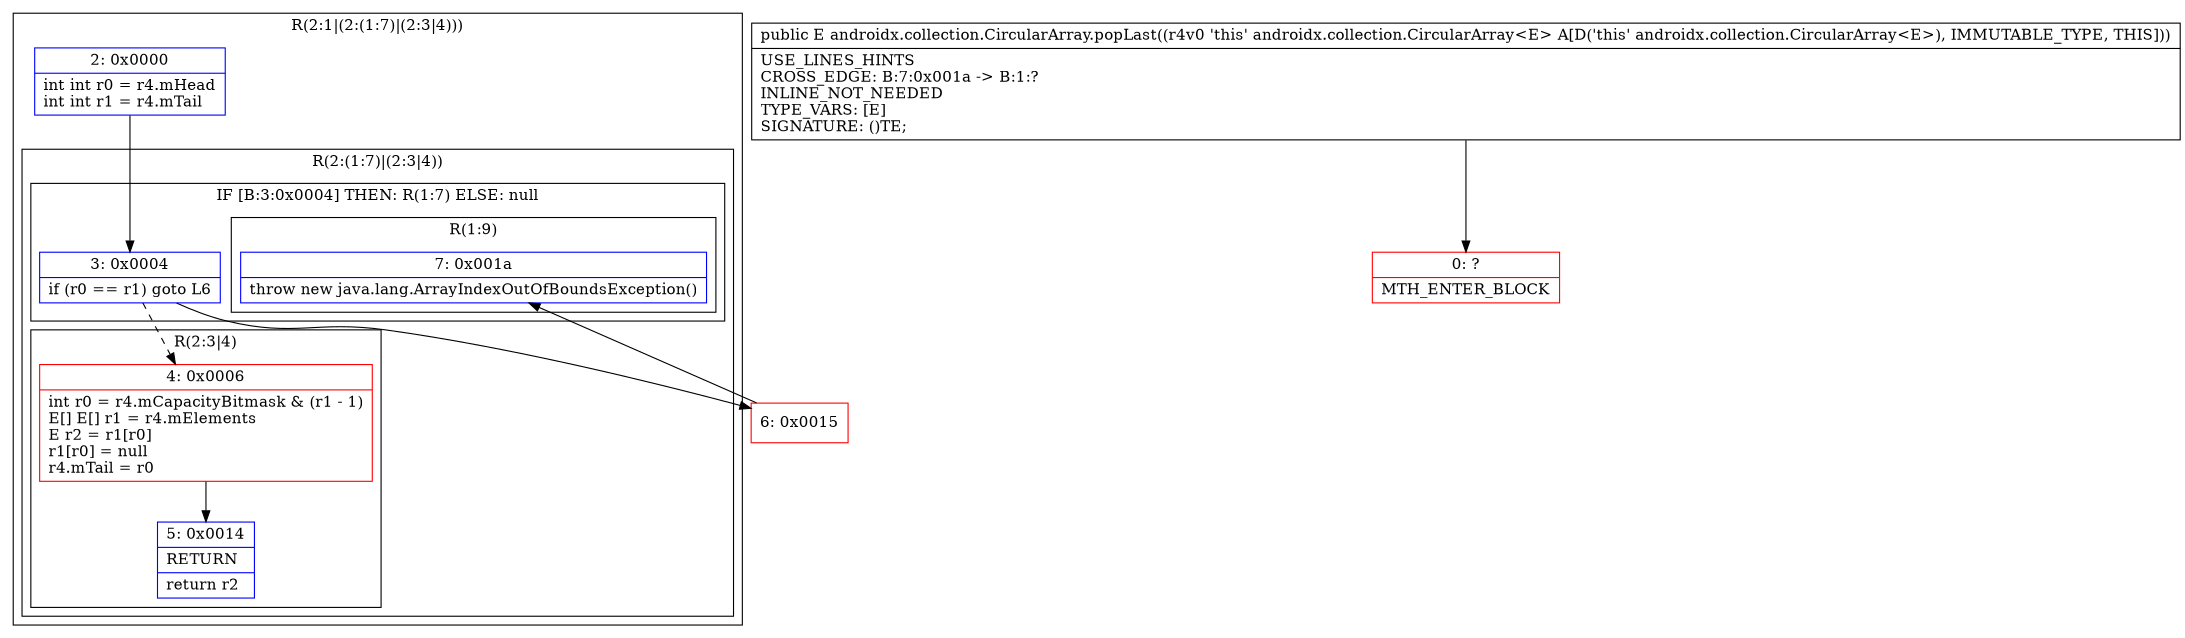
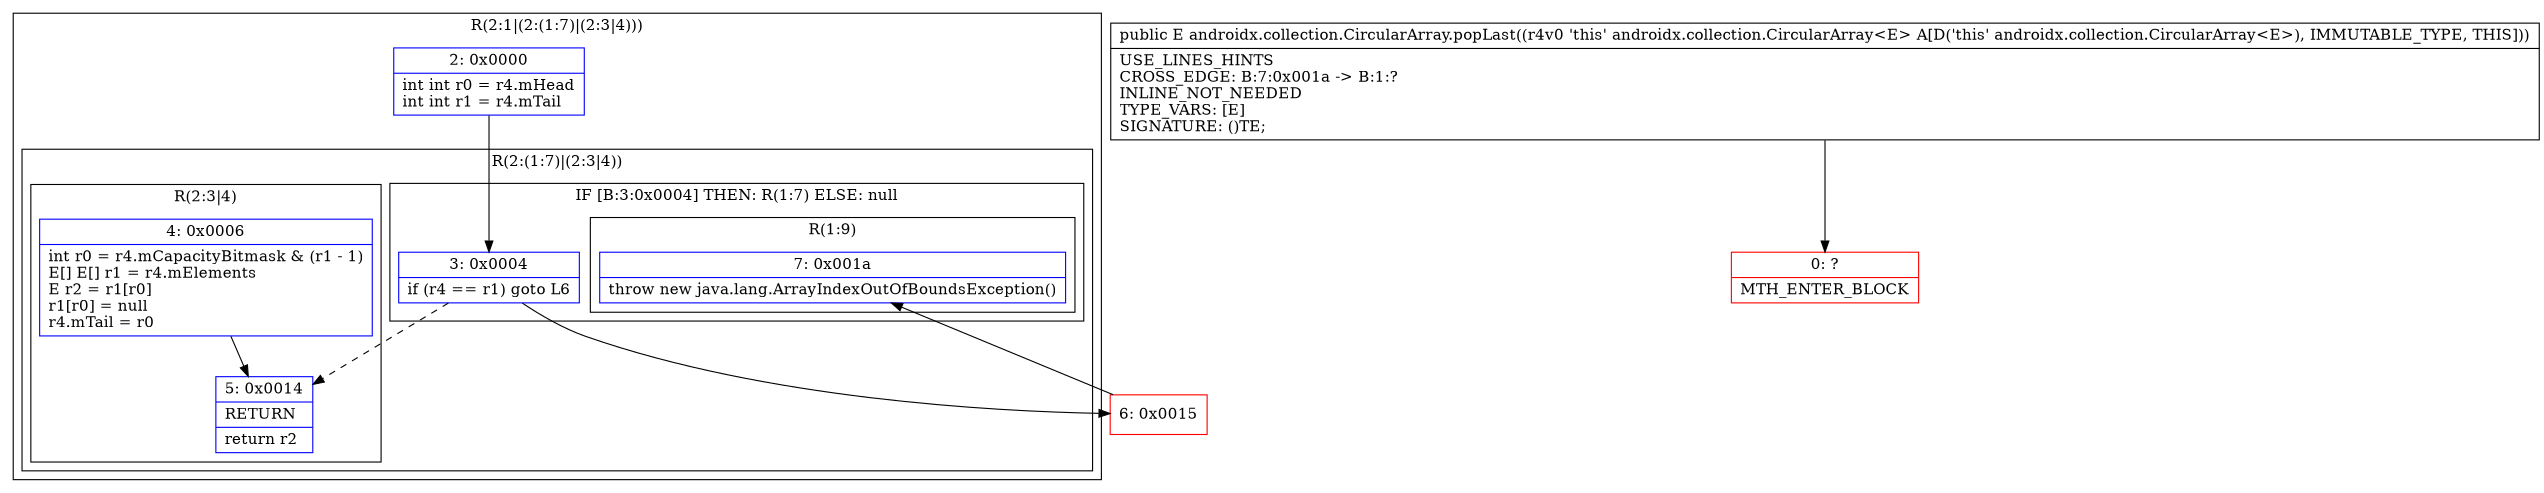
  digraph {
    node [color=blue shape=record]
    n1 [label="{7\:\ 0x001a|throw new java.lang.ArrayIndexOutOfBoundsException()\l}"]
-   n2 [label="{3\:\ 0x0004|if (r0 == r1) goto L6\l}"]
-   n3 [color=red label="{4\:\ 0x0006|int r0 = r4.mCapacityBitmask & (r1 \- 1)\lE[] E[] r1 = r4.mElements\lE r2 = r1[r0]\lr1[r0] = null\lr4.mTail = r0\l}"]
+   n2 [label="{3\:\ 0x0004|if (r4 == r1) goto L6\l}"]
+   n3 [label="{4\:\ 0x0006|int r0 = r4.mCapacityBitmask & (r1 \- 1)\lE[] E[] r1 = r4.mElements\lE r2 = r1[r0]\lr1[r0] = null\lr4.mTail = r0\l}"]
    n4 [label="{5\:\ 0x0014|RETURN\l|return r2\l}"]
    n5 [label="{2\:\ 0x0000|int int r0 = r4.mHead\lint int r1 = r4.mTail\l}"]
    n6 [color=red label="{6\:\ 0x0015}"]
    n7 [color=red label="{0\:\ ?|MTH_ENTER_BLOCK\l}"]
    n8 [label="{public E androidx.collection.CircularArray.popLast((r4v0 'this' androidx.collection.CircularArray\<E\> A[D('this' androidx.collection.CircularArray\<E\>), IMMUTABLE_TYPE, THIS]))  | USE_LINES_HINTS\lCROSS_EDGE: B:7:0x001a \-\> B:1:?\lINLINE_NOT_NEEDED\lTYPE_VARS: [E]\lSIGNATURE: ()TE;\l}" color=""]
    subgraph cluster_1 {
      label="R(2:1|(2:(1:7)|(2:3|4)))"
      n5
      subgraph cluster_2 {
        label="R(2:(1:7)|(2:3|4))"
        subgraph cluster_3 {
          label="IF [B:3:0x0004] THEN: R(1:7) ELSE: null"
          n2
          subgraph cluster_4 {
            label="R(1:9)"
            n1
          }
        }
        subgraph cluster_5 {
          label="R(2:3|4)"
          n3
          n4
        }
      }
    }
-   n2 -> n3 [style=dashed]
+   n2 -> n4 [style=dashed]
    n2 -> n6
    n3 -> n4
    n5 -> n2
    n6 -> n1
    n8 -> n7
  }
